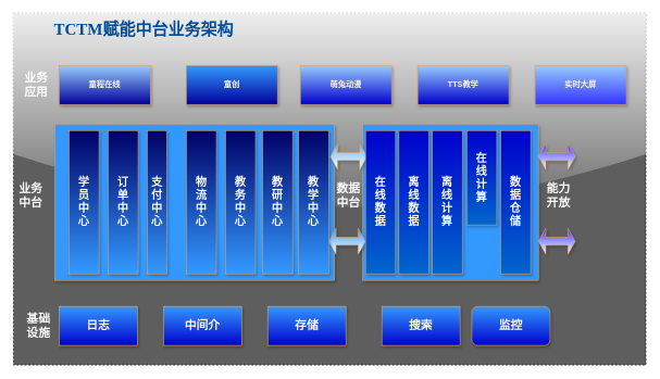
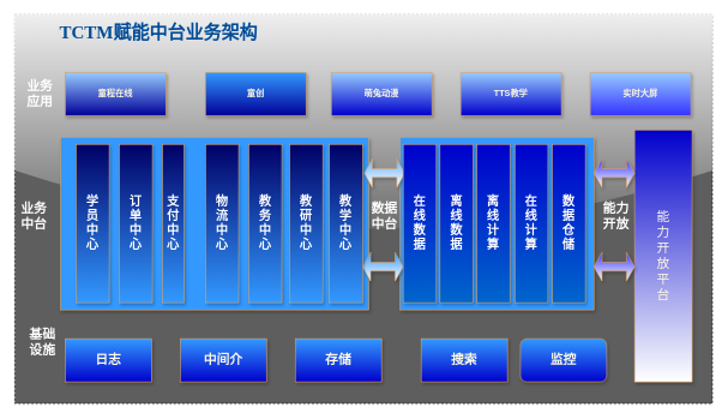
  <mxCell id="0" />
  <mxCell id="1" parent="0" />
  <mxCell id="2" value="" style="rounded=0;whiteSpace=wrap;html=1;dashed=1;fillColor=#5E5E5E;shadow=0;glass=1;sketch=0;" vertex="1" parent="1"><mxGeometry x="20" y="20" width="970" height="540" as="geometry" /></mxCell>
  <mxCell id="3" value="&lt;font face=&quot;Lucida Console&quot; color=&quot;#004c99&quot;&gt;&lt;span style=&quot;font-size: 25px&quot;&gt;&lt;b&gt;TCTM赋能中台业务架构&lt;/b&gt;&lt;/span&gt;&lt;/font&gt;" style="text;html=1;strokeColor=none;fillColor=none;align=center;verticalAlign=middle;whiteSpace=wrap;rounded=0;dashed=1;" vertex="1" parent="1"><mxGeometry x="65" y="25" width="310" height="40" as="geometry" /></mxCell>
  <mxCell id="4" value="&lt;b&gt;童程在线&lt;/b&gt;" style="rounded=0;whiteSpace=wrap;html=1;shadow=1;sketch=0;strokeColor=#DDA15E;fillColor=#99CCFF;fontColor=#FEFAE0;gradientColor=#000099;" vertex="1" parent="1"><mxGeometry x="90" y="100" width="140" height="60" as="geometry" /></mxCell>
  <mxCell id="5" value="&lt;b&gt;&lt;font style=&quot;font-size: 18px&quot; color=&quot;#ffffff&quot;&gt;业务应用&lt;/font&gt;&lt;/b&gt;" style="text;html=1;strokeColor=none;fillColor=none;align=center;verticalAlign=middle;whiteSpace=wrap;rounded=0;shadow=1;sketch=0;fontColor=#FEFAE0;" vertex="1" parent="1"><mxGeometry x="30" y="120" width="50" height="20" as="geometry" /></mxCell>
  <mxCell id="6" value="&lt;b&gt;童创&lt;/b&gt;" style="rounded=0;whiteSpace=wrap;html=1;shadow=1;sketch=0;strokeColor=#DDA15E;fontColor=#FEFAE0;fillColor=#3399FF;gradientColor=#000099;" vertex="1" parent="1"><mxGeometry x="285" y="100" width="140" height="60" as="geometry" /></mxCell>
  <mxCell id="7" value="&lt;b&gt;TTS教学&lt;/b&gt;" style="rounded=0;whiteSpace=wrap;html=1;shadow=1;sketch=0;strokeColor=#DDA15E;fillColor=#99CCFF;fontColor=#FEFAE0;gradientColor=#0000CC;" vertex="1" parent="1"><mxGeometry x="640" y="100" width="140" height="60" as="geometry" /></mxCell>
  <mxCell id="8" value="&lt;b&gt;萌兔动漫&lt;/b&gt;" style="rounded=0;whiteSpace=wrap;html=1;shadow=1;sketch=0;strokeColor=#DDA15E;fillColor=#99CCFF;fontColor=#FEFAE0;gradientColor=#0000CC;" vertex="1" parent="1"><mxGeometry x="460" y="100" width="140" height="60" as="geometry" /></mxCell>
  <mxCell id="9" value="&lt;b&gt;实时大屏&lt;/b&gt;" style="rounded=0;whiteSpace=wrap;html=1;shadow=1;sketch=0;strokeColor=#DDA15E;fontColor=#FEFAE0;fillColor=#99CCFF;gradientColor=#3333FF;" vertex="1" parent="1"><mxGeometry x="820" y="100" width="140" height="60" as="geometry" /></mxCell>
  <mxCell id="10" value="" style="group" vertex="1" connectable="0" parent="1"><mxGeometry x="25.22" y="190" width="800" height="240" as="geometry" /></mxCell>
  <mxCell id="11" value="&lt;span style=&quot;font-size: 18px&quot;&gt;&lt;b&gt;&lt;font color=&quot;#ffffff&quot;&gt;业务中台&lt;/font&gt;&lt;/b&gt;&lt;/span&gt;" style="text;html=1;strokeColor=none;fillColor=none;align=center;verticalAlign=middle;whiteSpace=wrap;rounded=0;shadow=1;sketch=0;fontColor=#FEFAE0;" vertex="1" parent="10"><mxGeometry y="100" width="43.478" height="20" as="geometry" /></mxCell>
  <mxCell id="12" value="" style="rounded=0;whiteSpace=wrap;html=1;shadow=1;sketch=0;strokeColor=#DDA15E;fontColor=#FEFAE0;gradientColor=#3399FF;fillColor=#3399FF;" vertex="1" parent="10"><mxGeometry x="58.261" width="428.696" height="240" as="geometry" /></mxCell>
  <mxCell id="13" value="&lt;span style=&quot;font-size: 18px&quot;&gt;&lt;b&gt;&lt;font color=&quot;#ffffff&quot;&gt;数据中台&lt;/font&gt;&lt;/b&gt;&lt;/span&gt;" style="text;html=1;strokeColor=none;fillColor=none;align=center;verticalAlign=middle;whiteSpace=wrap;rounded=0;shadow=1;sketch=0;fontColor=#FEFAE0;" vertex="1" parent="10"><mxGeometry x="483.04" y="100" width="51.74" height="20" as="geometry" /></mxCell>
  <mxCell id="14" value="" style="rounded=0;whiteSpace=wrap;html=1;shadow=1;sketch=0;strokeColor=#DDA15E;gradientColor=#3399FF;fontColor=#FEFAE0;fillColor=#3399FF;" vertex="1" parent="10"><mxGeometry x="530.435" width="269.565" height="240" as="geometry" /></mxCell>
  <mxCell id="15" value="" style="shape=doubleArrow;whiteSpace=wrap;html=1;rounded=0;shadow=1;sketch=0;strokeColor=#DDA15E;gradientColor=#FFFFFF;fontColor=#FEFAE0;fillColor=#66B2FF;" vertex="1" parent="10"><mxGeometry x="480.65" y="30" width="56.52" height="40" as="geometry" /></mxCell>
  <mxCell id="16" value="" style="shape=doubleArrow;whiteSpace=wrap;html=1;rounded=0;shadow=1;sketch=0;strokeColor=#DDA15E;gradientColor=#FFFFFF;fontColor=#FEFAE0;fillColor=#3399FF;" vertex="1" parent="10"><mxGeometry x="478.26" y="160" width="56.52" height="40" as="geometry" /></mxCell>
  <mxCell id="17" value="&lt;font color=&quot;#ffffff&quot;&gt;&lt;span style=&quot;font-size: 17px&quot;&gt;&lt;b&gt;订&lt;br&gt;单&lt;br&gt;中&lt;br&gt;心&lt;/b&gt;&lt;/span&gt;&lt;/font&gt;" style="rounded=0;whiteSpace=wrap;html=1;shadow=1;sketch=0;strokeColor=#DDA15E;fontColor=#FEFAE0;fillColor=#000066;gradientColor=#3399FF;" vertex="1" parent="10"><mxGeometry x="140.005" y="10" width="46.087" height="220" as="geometry" /></mxCell>
  <mxCell id="18" value="&lt;font color=&quot;#ffffff&quot;&gt;&lt;span style=&quot;font-size: 17px&quot;&gt;&lt;b&gt;学&lt;br&gt;员&lt;br&gt;中&lt;br&gt;心&lt;/b&gt;&lt;/span&gt;&lt;/font&gt;" style="rounded=0;whiteSpace=wrap;html=1;shadow=1;sketch=0;strokeColor=#DDA15E;fontColor=#FEFAE0;fillColor=#000066;gradientColor=#3399FF;" vertex="1" parent="10"><mxGeometry x="80.005" y="10" width="46.087" height="220" as="geometry" /></mxCell>
  <mxCell id="19" value="&lt;font color=&quot;#ffffff&quot;&gt;&lt;span style=&quot;font-size: 17px&quot;&gt;&lt;b&gt;支&lt;br&gt;付&lt;br&gt;中&lt;br&gt;心&lt;/b&gt;&lt;/span&gt;&lt;/font&gt;" style="rounded=0;whiteSpace=wrap;html=1;shadow=1;sketch=0;strokeColor=#DDA15E;fontColor=#FEFAE0;fillColor=#000066;gradientColor=#3399FF;" vertex="1" parent="10"><mxGeometry x="200.005" y="10" width="30" height="220" as="geometry" /></mxCell>
  <mxCell id="20" value="&lt;font color=&quot;#ffffff&quot;&gt;&lt;span style=&quot;font-size: 17px&quot;&gt;&lt;b&gt;物&lt;br&gt;流&lt;br&gt;中&lt;br&gt;心&lt;/b&gt;&lt;/span&gt;&lt;/font&gt;" style="rounded=0;whiteSpace=wrap;html=1;shadow=1;sketch=0;strokeColor=#DDA15E;fontColor=#FEFAE0;fillColor=#000066;gradientColor=#3399FF;" vertex="1" parent="10"><mxGeometry x="260.005" y="10" width="46.087" height="220" as="geometry" /></mxCell>
  <mxCell id="21" value="&lt;font color=&quot;#ffffff&quot;&gt;&lt;span style=&quot;font-size: 17px&quot;&gt;&lt;b&gt;教&lt;br&gt;务&lt;br&gt;中&lt;br&gt;心&lt;br&gt;&lt;/b&gt;&lt;/span&gt;&lt;/font&gt;" style="rounded=0;whiteSpace=wrap;html=1;shadow=1;sketch=0;strokeColor=#DDA15E;fontColor=#FEFAE0;fillColor=#000066;gradientColor=#3399FF;" vertex="1" parent="10"><mxGeometry x="320.005" y="10" width="46.087" height="220" as="geometry" /></mxCell>
  <mxCell id="22" value="&lt;font color=&quot;#ffffff&quot;&gt;&lt;span style=&quot;font-size: 17px&quot;&gt;&lt;b&gt;教&lt;br&gt;研&lt;br&gt;中&lt;br&gt;心&lt;/b&gt;&lt;/span&gt;&lt;/font&gt;" style="rounded=0;whiteSpace=wrap;html=1;shadow=1;sketch=0;strokeColor=#DDA15E;fontColor=#FEFAE0;fillColor=#000066;gradientColor=#3399FF;" vertex="1" parent="10"><mxGeometry x="376.955" y="10" width="46.087" height="220" as="geometry" /></mxCell>
  <mxCell id="23" value="&lt;b style=&quot;color: rgb(255 , 255 , 255) ; font-size: 17px&quot;&gt;教&lt;br&gt;学&lt;br&gt;中&lt;br&gt;心&lt;/b&gt;&lt;font color=&quot;#ffffff&quot;&gt;&lt;span style=&quot;font-size: 17px&quot;&gt;&lt;b&gt;&lt;br&gt;&lt;/b&gt;&lt;/span&gt;&lt;/font&gt;" style="rounded=0;whiteSpace=wrap;html=1;shadow=1;sketch=0;strokeColor=#DDA15E;fontColor=#FEFAE0;fillColor=#000066;gradientColor=#3399FF;" vertex="1" parent="10"><mxGeometry x="432.175" y="10" width="46.087" height="220" as="geometry" /></mxCell>
  <mxCell id="24" value="&lt;font color=&quot;#ffffff&quot;&gt;&lt;span style=&quot;font-size: 17px&quot;&gt;&lt;b&gt;在&lt;br&gt;线&lt;br&gt;数&lt;br&gt;据&lt;/b&gt;&lt;/span&gt;&lt;/font&gt;" style="rounded=0;whiteSpace=wrap;html=1;shadow=1;sketch=0;strokeColor=#DDA15E;fontColor=#FEFAE0;gradientDirection=north;fillColor=#0066CC;gradientColor=#0000CC;" vertex="1" parent="10"><mxGeometry x="534.776" y="10" width="46.087" height="220" as="geometry" /></mxCell>
  <mxCell id="25" value="&lt;font color=&quot;#ffffff&quot;&gt;&lt;span style=&quot;font-size: 17px&quot;&gt;&lt;b&gt;离&lt;br&gt;线&lt;br&gt;数&lt;br&gt;据&lt;/b&gt;&lt;/span&gt;&lt;/font&gt;" style="rounded=0;whiteSpace=wrap;html=1;shadow=1;sketch=0;strokeColor=#DDA15E;fontColor=#FEFAE0;gradientDirection=north;fillColor=#0066CC;gradientColor=#0000CC;" vertex="1" parent="10"><mxGeometry x="585.866" y="10" width="46.087" height="220" as="geometry" /></mxCell>
  <mxCell id="26" value="&lt;font color=&quot;#ffffff&quot;&gt;&lt;span style=&quot;font-size: 17px&quot;&gt;&lt;b&gt;离&lt;br&gt;线&lt;br&gt;计&lt;br&gt;算&lt;/b&gt;&lt;/span&gt;&lt;/font&gt;" style="rounded=0;whiteSpace=wrap;html=1;shadow=1;sketch=0;strokeColor=#DDA15E;fontColor=#FEFAE0;gradientDirection=north;fillColor=#0066CC;gradientColor=#0000CC;" vertex="1" parent="10"><mxGeometry x="637.176" y="10" width="46.087" height="220" as="geometry" /></mxCell>
- <mxCell id="27" value="&lt;font color=&quot;#ffffff&quot;&gt;&lt;span style=&quot;font-size: 17px&quot;&gt;&lt;b&gt;在&lt;br&gt;线&lt;br&gt;计&lt;br&gt;算&lt;/b&gt;&lt;/span&gt;&lt;/font&gt;" style="rounded=0;whiteSpace=wrap;html=1;shadow=1;sketch=0;strokeColor=#DDA15E;fontColor=#FEFAE0;gradientDirection=north;fillColor=#0066CC;gradientColor=#0000CC;" vertex="1" parent="10"><mxGeometry x="689.996" y="10" width="46.087" height="145" as="geometry" /></mxCell>
+ <mxCell id="27" value="&lt;font color=&quot;#ffffff&quot;&gt;&lt;span style=&quot;font-size: 17px&quot;&gt;&lt;b&gt;在&lt;br&gt;线&lt;br&gt;计&lt;br&gt;算&lt;/b&gt;&lt;/span&gt;&lt;/font&gt;" style="rounded=0;whiteSpace=wrap;html=1;shadow=1;sketch=0;strokeColor=#DDA15E;fontColor=#FEFAE0;gradientDirection=north;fillColor=#0066CC;gradientColor=#0000CC;" vertex="1" parent="10"><mxGeometry x="689.996" y="10" width="46.087" height="220" as="geometry" /></mxCell>
  <mxCell id="28" value="&lt;font color=&quot;#ffffff&quot;&gt;&lt;span style=&quot;font-size: 17px&quot;&gt;&lt;b&gt;数&lt;br&gt;据&lt;br&gt;仓&lt;br&gt;储&lt;/b&gt;&lt;/span&gt;&lt;/font&gt;" style="rounded=0;whiteSpace=wrap;html=1;shadow=1;sketch=0;strokeColor=#DDA15E;fontColor=#FEFAE0;gradientDirection=north;fillColor=#0066CC;gradientColor=#0000CC;" vertex="1" parent="10"><mxGeometry x="742.086" y="10" width="46.087" height="220" as="geometry" /></mxCell>
- <mxCell id="29" value="&lt;font color=&quot;#ffffff&quot;&gt;&lt;span style=&quot;font-size: 18px&quot;&gt;&lt;b&gt;基础设施&lt;/b&gt;&lt;/span&gt;&lt;/font&gt;" style="text;html=1;strokeColor=none;fillColor=none;align=center;verticalAlign=middle;whiteSpace=wrap;rounded=0;shadow=1;sketch=0;fontColor=#FEFAE0;" vertex="1" parent="1"><mxGeometry x="36.52" y="490" width="43.478" height="20" as="geometry" /></mxCell>
+ <mxCell id="29" value="&lt;font color=&quot;#ffffff&quot;&gt;&lt;span style=&quot;font-size: 18px&quot;&gt;&lt;b&gt;基础设施&lt;/b&gt;&lt;/span&gt;&lt;/font&gt;" style="text;html=1;strokeColor=none;fillColor=none;align=center;verticalAlign=middle;whiteSpace=wrap;rounded=0;shadow=1;sketch=0;fontColor=#FEFAE0;" vertex="1" parent="1"><mxGeometry x="36.52" y="465" width="43.478" height="20" as="geometry" /></mxCell>
+ <mxCell id="30" value="&lt;font style=&quot;font-size: 18px&quot;&gt;能&lt;br&gt;力&lt;br&gt;开&lt;br&gt;放&lt;br&gt;平&lt;br&gt;台&lt;/font&gt;" style="rounded=0;whiteSpace=wrap;html=1;shadow=1;sketch=0;strokeColor=#DDA15E;gradientColor=#FFFFFF;fontColor=#FEFAE0;fillColor=#0000CC;" vertex="1" parent="1"><mxGeometry x="881.74" y="180" width="80" height="350" as="geometry" /></mxCell>
  <mxCell id="31" value="&lt;b&gt;&lt;font style=&quot;font-size: 18px&quot;&gt;监控&lt;/font&gt;&lt;/b&gt;" style="whiteSpace=wrap;html=1;shadow=1;sketch=0;strokeColor=#DDA15E;fillColor=#3399FF;fontColor=#FEFAE0;gradientColor=#0000CC;rounded=1;" vertex="1" parent="1"><mxGeometry x="723" y="470" width="120" height="60" as="geometry" /></mxCell>
  <mxCell id="32" value="&lt;b&gt;&lt;font style=&quot;font-size: 18px&quot;&gt;中间介&lt;/font&gt;&lt;/b&gt;" style="rounded=0;whiteSpace=wrap;html=1;shadow=1;sketch=0;strokeColor=#DDA15E;fillColor=#3399FF;fontColor=#FEFAE0;gradientColor=#0000CC;" vertex="1" parent="1"><mxGeometry x="250" y="470" width="120" height="60" as="geometry" /></mxCell>
  <mxCell id="33" value="&lt;b&gt;&lt;font style=&quot;font-size: 18px&quot;&gt;搜索&lt;/font&gt;&lt;/b&gt;" style="rounded=0;whiteSpace=wrap;html=1;shadow=1;sketch=0;strokeColor=#DDA15E;fillColor=#3399FF;fontColor=#FEFAE0;gradientColor=#0000CC;" vertex="1" parent="1"><mxGeometry x="585" y="470" width="120" height="60" as="geometry" /></mxCell>
  <mxCell id="34" value="&lt;b&gt;&lt;font style=&quot;font-size: 18px&quot;&gt;日志&lt;/font&gt;&lt;/b&gt;" style="rounded=0;whiteSpace=wrap;html=1;shadow=1;sketch=0;strokeColor=#DDA15E;fillColor=#3399FF;fontColor=#FEFAE0;gradientColor=#0000CC;" vertex="1" parent="1"><mxGeometry x="90" y="470" width="120" height="60" as="geometry" /></mxCell>
  <mxCell id="35" value="&lt;b&gt;&lt;font style=&quot;font-size: 18px&quot;&gt;存储&lt;/font&gt;&lt;/b&gt;" style="rounded=0;whiteSpace=wrap;html=1;shadow=1;sketch=0;strokeColor=#DDA15E;fillColor=#3399FF;fontColor=#FEFAE0;gradientColor=#0000CC;" vertex="1" parent="1"><mxGeometry x="410" y="470" width="120" height="60" as="geometry" /></mxCell>
  <mxCell id="36" value="&lt;font color=&quot;#ffffff&quot;&gt;&lt;span style=&quot;font-size: 18px&quot;&gt;&lt;b&gt;能力开放&lt;/b&gt;&lt;/span&gt;&lt;/font&gt;" style="text;html=1;strokeColor=none;fillColor=none;align=center;verticalAlign=middle;whiteSpace=wrap;rounded=0;shadow=1;sketch=0;fontColor=#FEFAE0;" vertex="1" parent="1"><mxGeometry x="830" y="290" width="51.74" height="20" as="geometry" /></mxCell>
  <mxCell id="37" value="" style="shape=doubleArrow;whiteSpace=wrap;html=1;rounded=0;shadow=1;sketch=0;strokeColor=#DDA15E;fillColor=#3333FF;gradientColor=#FFFFFF;fontColor=#FEFAE0;" vertex="1" parent="1"><mxGeometry x="825.22" y="220" width="56.52" height="40" as="geometry" /></mxCell>
  <mxCell id="38" value="" style="shape=doubleArrow;whiteSpace=wrap;html=1;rounded=0;shadow=1;sketch=0;strokeColor=#DDA15E;fillColor=#3333FF;gradientColor=#FFFFFF;fontColor=#FEFAE0;" vertex="1" parent="1"><mxGeometry x="825.22" y="350" width="56.52" height="40" as="geometry" /></mxCell>
